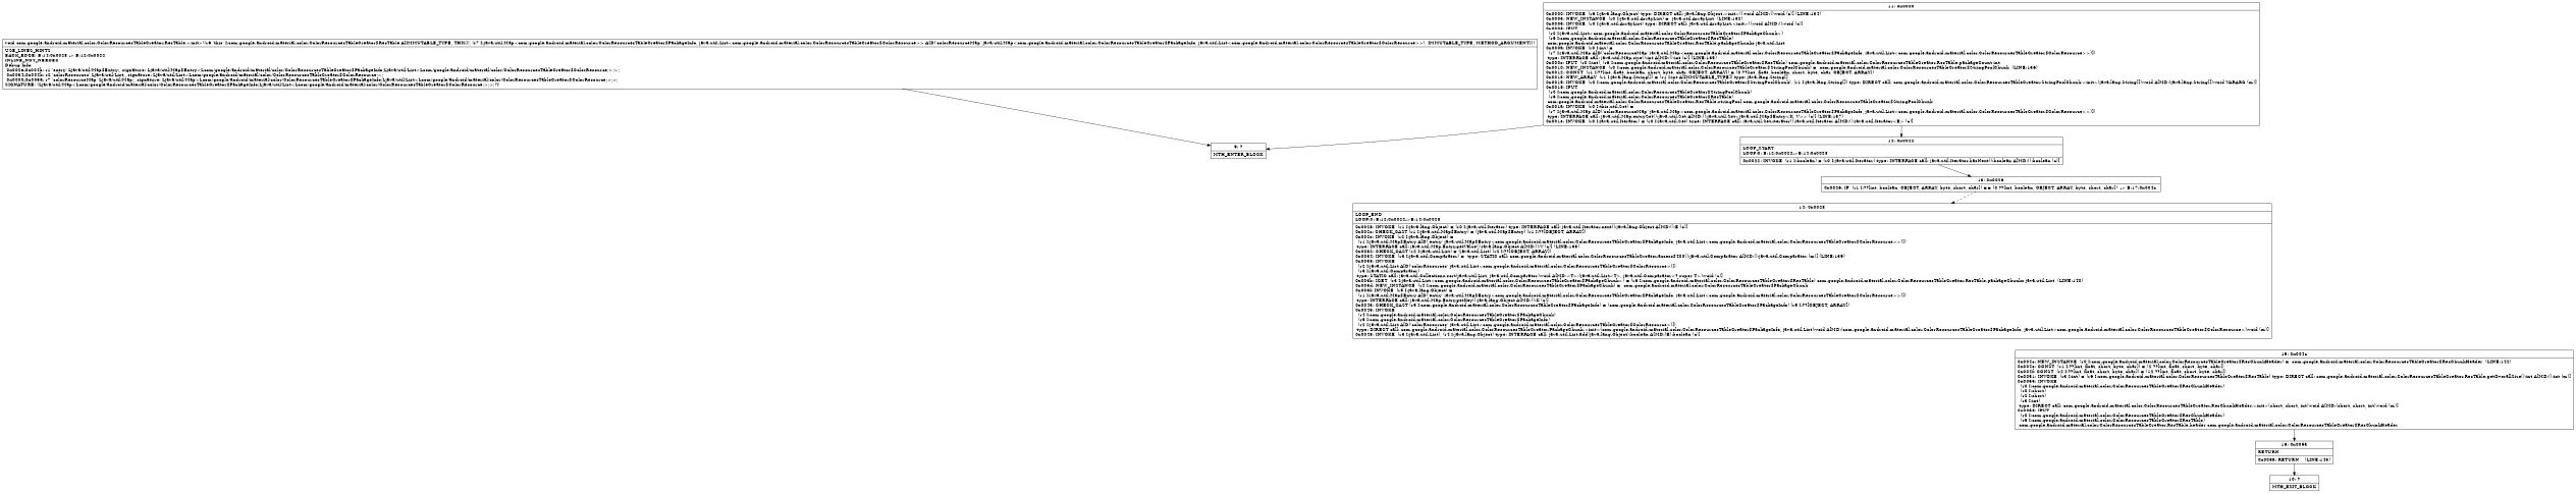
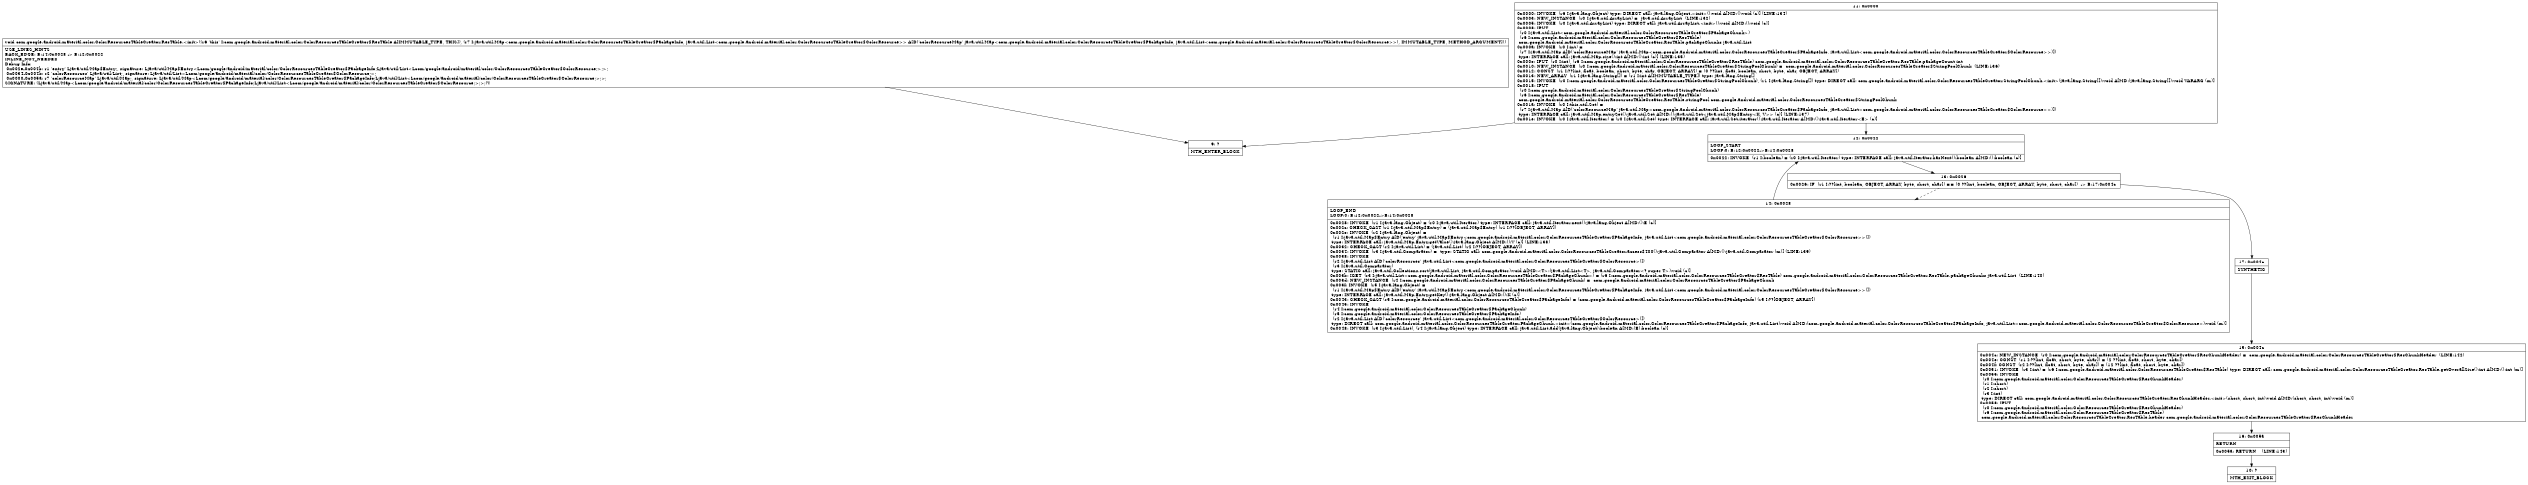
  digraph {
    node [shape=record]
    n1 [label="{9\:\ ?|MTH_ENTER_BLOCK\l}"]
    n2 [label="{11\:\ 0x0000|0x0000: INVOKE  (r6 I:java.lang.Object) type: DIRECT call: java.lang.Object.\<init\>():void A[MD:():void (c)] (LINE:134)\l0x0003: NEW_INSTANCE  (r0 I:java.util.ArrayList) =  java.util.ArrayList  (LINE:132)\l0x0005: INVOKE  (r0 I:java.util.ArrayList) type: DIRECT call: java.util.ArrayList.\<init\>():void A[MD:():void (c)]\l0x0008: IPUT  \l  (r0 I:java.util.List\<com.google.android.material.color.ColorResourcesTableCreator$PackageChunk\>)\l  (r6 I:com.google.android.material.color.ColorResourcesTableCreator$ResTable)\l com.google.android.material.color.ColorResourcesTableCreator.ResTable.packageChunks java.util.List \l0x000a: INVOKE  (r0 I:int) = \l  (r7 I:java.util.Map A[D('colorResourceMap' java.util.Map\<com.google.android.material.color.ColorResourcesTableCreator$PackageInfo, java.util.List\<com.google.android.material.color.ColorResourcesTableCreator$ColorResource\>\>)])\l type: INTERFACE call: java.util.Map.size():int A[MD:():int (c)] (LINE:135)\l0x000e: IPUT  (r0 I:int), (r6 I:com.google.android.material.color.ColorResourcesTableCreator$ResTable) com.google.android.material.color.ColorResourcesTableCreator.ResTable.packageCount int \l0x0010: NEW_INSTANCE  (r0 I:com.google.android.material.color.ColorResourcesTableCreator$StringPoolChunk) =  com.google.android.material.color.ColorResourcesTableCreator$StringPoolChunk  (LINE:136)\l0x0012: CONST  (r1 I:??[int, float, boolean, short, byte, char, OBJECT, ARRAY]) = (0 ??[int, float, boolean, short, byte, char, OBJECT, ARRAY]) \l0x0013: NEW_ARRAY  (r1 I:java.lang.String[]) = (r1 I:int A[IMMUTABLE_TYPE]) type: java.lang.String[] \l0x0015: INVOKE  (r0 I:com.google.android.material.color.ColorResourcesTableCreator$StringPoolChunk), (r1 I:java.lang.String[]) type: DIRECT call: com.google.android.material.color.ColorResourcesTableCreator.StringPoolChunk.\<init\>(java.lang.String[]):void A[MD:(java.lang.String[]):void VARARG (m)]\l0x0018: IPUT  \l  (r0 I:com.google.android.material.color.ColorResourcesTableCreator$StringPoolChunk)\l  (r6 I:com.google.android.material.color.ColorResourcesTableCreator$ResTable)\l com.google.android.material.color.ColorResourcesTableCreator.ResTable.stringPool com.google.android.material.color.ColorResourcesTableCreator$StringPoolChunk \l0x001a: INVOKE  (r0 I:this.util.Set) = \l  (r7 I:java.util.Map A[D('colorResourceMap' java.util.Map\<com.google.android.material.color.ColorResourcesTableCreator$PackageInfo, java.util.List\<com.google.android.material.color.ColorResourcesTableCreator$ColorResource\>\>)])\l type: INTERFACE call: java.util.Map.entrySet():java.util.Set A[MD:():java.util.Set\<java.util.Map$Entry\<K, V\>\> (c)] (LINE:137)\l0x001e: INVOKE  (r0 I:java.util.Iterator) = (r0 I:java.util.Set) type: INTERFACE call: java.util.Set.iterator():java.util.Iterator A[MD:():java.util.Iterator\<E\> (c)]\l}"]
    n3 [label="{12\:\ 0x0022|LOOP_START\lLOOP:0: B:12:0x0022\-\>B:14:0x0028\l|0x0022: INVOKE  (r1 I:boolean) = (r0 I:java.util.Iterator) type: INTERFACE call: java.util.Iterator.hasNext():boolean A[MD:():boolean (c)]\l}"]
    n4 [label="{13\:\ 0x0026|0x0026: IF  (r1 I:??[int, boolean, OBJECT, ARRAY, byte, short, char]) == (0 ??[int, boolean, OBJECT, ARRAY, byte, short, char])  \-\> B:17:0x004c \l}"]
    n5 [label="{14\:\ 0x0028|LOOP_END\lLOOP:0: B:12:0x0022\-\>B:14:0x0028\l|0x0028: INVOKE  (r1 I:java.lang.Object) = (r0 I:java.util.Iterator) type: INTERFACE call: java.util.Iterator.next():java.lang.Object A[MD:():E (c)]\l0x002c: CHECK_CAST (r1 I:java.util.Map$Entry) = (java.util.Map$Entry) (r1 I:??[OBJECT, ARRAY]) \l0x002e: INVOKE  (r2 I:java.lang.Object) = \l  (r1 I:java.util.Map$Entry A[D('entry' java.util.Map$Entry\<com.google.android.material.color.ColorResourcesTableCreator$PackageInfo, java.util.List\<com.google.android.material.color.ColorResourcesTableCreator$ColorResource\>\>)])\l type: INTERFACE call: java.util.Map.Entry.getValue():java.lang.Object A[MD:():V (c)] (LINE:138)\l0x0032: CHECK_CAST (r2 I:java.util.List) = (java.util.List) (r2 I:??[OBJECT, ARRAY]) \l0x0034: INVOKE  (r3 I:java.util.Comparator) =  type: STATIC call: com.google.android.material.color.ColorResourcesTableCreator.access$400():java.util.Comparator A[MD:():java.util.Comparator (m)] (LINE:139)\l0x0038: INVOKE  \l  (r2 I:java.util.List A[D('colorResources' java.util.List\<com.google.android.material.color.ColorResourcesTableCreator$ColorResource\>)])\l  (r3 I:java.util.Comparator)\l type: STATIC call: java.util.Collections.sort(java.util.List, java.util.Comparator):void A[MD:\<T\>:(java.util.List\<T\>, java.util.Comparator\<? super T\>):void (c)]\l0x003b: IGET  (r3 I:java.util.List\<com.google.android.material.color.ColorResourcesTableCreator$PackageChunk\>) = (r6 I:com.google.android.material.color.ColorResourcesTableCreator$ResTable) com.google.android.material.color.ColorResourcesTableCreator.ResTable.packageChunks java.util.List  (LINE:140)\l0x003d: NEW_INSTANCE  (r4 I:com.google.android.material.color.ColorResourcesTableCreator$PackageChunk) =  com.google.android.material.color.ColorResourcesTableCreator$PackageChunk \l0x003f: INVOKE  (r5 I:java.lang.Object) = \l  (r1 I:java.util.Map$Entry A[D('entry' java.util.Map$Entry\<com.google.android.material.color.ColorResourcesTableCreator$PackageInfo, java.util.List\<com.google.android.material.color.ColorResourcesTableCreator$ColorResource\>\>)])\l type: INTERFACE call: java.util.Map.Entry.getKey():java.lang.Object A[MD:():K (c)]\l0x0043: CHECK_CAST (r5 I:com.google.android.material.color.ColorResourcesTableCreator$PackageInfo) = (com.google.android.material.color.ColorResourcesTableCreator$PackageInfo) (r5 I:??[OBJECT, ARRAY]) \l0x0045: INVOKE  \l  (r4 I:com.google.android.material.color.ColorResourcesTableCreator$PackageChunk)\l  (r5 I:com.google.android.material.color.ColorResourcesTableCreator$PackageInfo)\l  (r2 I:java.util.List A[D('colorResources' java.util.List\<com.google.android.material.color.ColorResourcesTableCreator$ColorResource\>)])\l type: DIRECT call: com.google.android.material.color.ColorResourcesTableCreator.PackageChunk.\<init\>(com.google.android.material.color.ColorResourcesTableCreator$PackageInfo, java.util.List):void A[MD:(com.google.android.material.color.ColorResourcesTableCreator$PackageInfo, java.util.List\<com.google.android.material.color.ColorResourcesTableCreator$ColorResource\>):void (m)]\l0x0048: INVOKE  (r3 I:java.util.List), (r4 I:java.lang.Object) type: INTERFACE call: java.util.List.add(java.lang.Object):boolean A[MD:(E):boolean (c)]\l}"]
-   n7 [label="{15\:\ 0x004c|0x004c: NEW_INSTANCE  (r0 I:com.google.android.material.color.ColorResourcesTableCreator$ResChunkHeader) =  com.google.android.material.color.ColorResourcesTableCreator$ResChunkHeader  (LINE:142)\l0x004e: CONST  (r1 I:??[int, float, short, byte, char]) = (2 ??[int, float, short, byte, char]) \l0x004f: CONST  (r2 I:??[int, float, short, byte, char]) = (12 ??[int, float, short, byte, char]) \l0x0051: INVOKE  (r3 I:int) = (r6 I:com.google.android.material.color.ColorResourcesTableCreator$ResTable) type: DIRECT call: com.google.android.material.color.ColorResourcesTableCreator.ResTable.getOverallSize():int A[MD:():int (m)]\l0x0055: INVOKE  \l  (r0 I:com.google.android.material.color.ColorResourcesTableCreator$ResChunkHeader)\l  (r0 I:short)\l  (r2 I:short)\l  (r3 I:int)\l type: DIRECT call: com.google.android.material.color.ColorResourcesTableCreator.ResChunkHeader.\<init\>(short, short, int):void A[MD:(short, short, int):void (m)]\l0x0058: IPUT  \l  (r0 I:com.google.android.material.color.ColorResourcesTableCreator$ResChunkHeader)\l  (r6 I:com.google.android.material.color.ColorResourcesTableCreator$ResTable)\l com.google.android.material.color.ColorResourcesTableCreator.ResTable.header com.google.android.material.color.ColorResourcesTableCreator$ResChunkHeader \l}"]
+   n6 [label="{17\:\ 0x004c|SYNTHETIC\l}"]
+   n7 [label="{15\:\ 0x004c|0x004c: NEW_INSTANCE  (r0 I:com.google.android.material.color.ColorResourcesTableCreator$ResChunkHeader) =  com.google.android.material.color.ColorResourcesTableCreator$ResChunkHeader  (LINE:142)\l0x004e: CONST  (r1 I:??[int, float, short, byte, char]) = (2 ??[int, float, short, byte, char]) \l0x004f: CONST  (r2 I:??[int, float, short, byte, char]) = (12 ??[int, float, short, byte, char]) \l0x0051: INVOKE  (r3 I:int) = (r6 I:com.google.android.material.color.ColorResourcesTableCreator$ResTable) type: DIRECT call: com.google.android.material.color.ColorResourcesTableCreator.ResTable.getOverallSize():int A[MD:():int (m)]\l0x0055: INVOKE  \l  (r0 I:com.google.android.material.color.ColorResourcesTableCreator$ResChunkHeader)\l  (r1 I:short)\l  (r2 I:short)\l  (r3 I:int)\l type: DIRECT call: com.google.android.material.color.ColorResourcesTableCreator.ResChunkHeader.\<init\>(short, short, int):void A[MD:(short, short, int):void (m)]\l0x0058: IPUT  \l  (r0 I:com.google.android.material.color.ColorResourcesTableCreator$ResChunkHeader)\l  (r6 I:com.google.android.material.color.ColorResourcesTableCreator$ResTable)\l com.google.android.material.color.ColorResourcesTableCreator.ResTable.header com.google.android.material.color.ColorResourcesTableCreator$ResChunkHeader \l}"]
    n8 [label="{16\:\ 0x005a|RETURN\l|0x005a: RETURN    (LINE:143)\l}"]
    n9 [label="{10\:\ ?|MTH_EXIT_BLOCK\l}"]
    n10 [label="{void com.google.android.material.color.ColorResourcesTableCreator.ResTable.\<init\>((r6 'this' I:com.google.android.material.color.ColorResourcesTableCreator$ResTable A[IMMUTABLE_TYPE, THIS]), (r7 I:java.util.Map\<com.google.android.material.color.ColorResourcesTableCreator$PackageInfo, java.util.List\<com.google.android.material.color.ColorResourcesTableCreator$ColorResource\>\> A[D('colorResourceMap' java.util.Map\<com.google.android.material.color.ColorResourcesTableCreator$PackageInfo, java.util.List\<com.google.android.material.color.ColorResourcesTableCreator$ColorResource\>\>), IMMUTABLE_TYPE, METHOD_ARGUMENT]))  | USE_LINES_HINTS\lBACK_EDGE: B:14:0x0028 \-\> B:12:0x0022\lINLINE_NOT_NEEDED\lDebug Info:\l  0x002e\-0x004b: r1 'entry' Ljava\/util\/Map$Entry;, signature: Ljava\/util\/Map$Entry\<Lcom\/google\/android\/material\/color\/ColorResourcesTableCreator$PackageInfo;Ljava\/util\/List\<Lcom\/google\/android\/material\/color\/ColorResourcesTableCreator$ColorResource;\>;\>;\l  0x0034\-0x004b: r2 'colorResources' Ljava\/util\/List;, signature: Ljava\/util\/List\<Lcom\/google\/android\/material\/color\/ColorResourcesTableCreator$ColorResource;\>;\l  0x0000\-0x005a: r7 'colorResourceMap' Ljava\/util\/Map;, signature: Ljava\/util\/Map\<Lcom\/google\/android\/material\/color\/ColorResourcesTableCreator$PackageInfo;Ljava\/util\/List\<Lcom\/google\/android\/material\/color\/ColorResourcesTableCreator$ColorResource;\>;\>;\lSIGNATURE: (Ljava\/util\/Map\<Lcom\/google\/android\/material\/color\/ColorResourcesTableCreator$PackageInfo;Ljava\/util\/List\<Lcom\/google\/android\/material\/color\/ColorResourcesTableCreator$ColorResource;\>;\>;)V\l}"]
    n2 -> n1
    n2 -> n3
    n3 -> n4
    n4 -> n5 [style=dashed]
+   n4 -> n6
+   n5 -> n3
+   n6 -> n7
    n7 -> n8
    n8 -> n9
    n10 -> n1
  }
